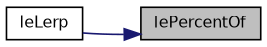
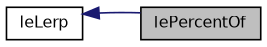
  digraph {
    rankdir=RL
    node [color=black fontname=Helvetica fontsize=10 shape=record style=filled]
    n1 [fillcolor=grey75 fontcolor=black height=0.2 label=lePercentOf width=0.4]
    n2 [fillcolor=white height=0.2 label=leLerp width=0.4]
-   n1 -> n2 [color=midnightblue dir=back fontname=Helvetica fontsize=10 labelfontname=Helvetica labelfontsize=10 style=solid]
+   n2 -> n1 [color=midnightblue dir=back fontname=Helvetica fontsize=10 labelfontname=Helvetica labelfontsize=10 style=solid]
  }
